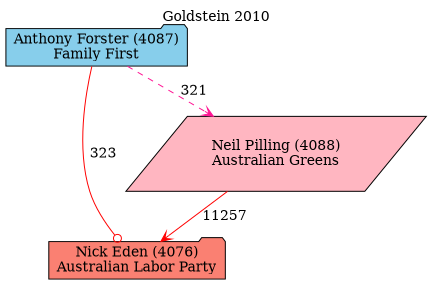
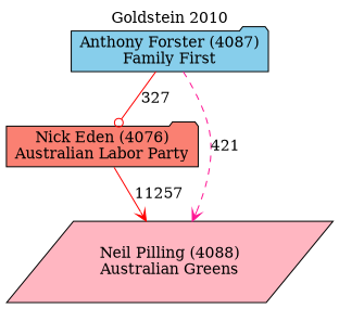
  digraph {
    label="Goldstein 2010"
    labelloc=t
    mclimit=10
    node [shape=folder style=filled]
    edge [arrowhead=vee color=red style=solid]
    n1 [fillcolor=salmon label="Nick Eden (4076)\nAustralian Labor Party"]
    n2 [fillcolor=lightpink label="Neil Pilling (4088)\nAustralian Greens" shape=parallelogram]
    n3 [fillcolor=skyblue label="Anthony Forster (4087)\nFamily First"]
-   n2 -> n1 [label=11257]
-   n3 -> n1 [arrowhead=odot label=323]
-   n3 -> n2 [color=deeppink label=321 style=dashed]
+   n1 -> n2 [label=11257]
+   n3 -> n1 [arrowhead=odot label=327]
+   n3 -> n2 [color=deeppink label=421 style=dashed]
  }
